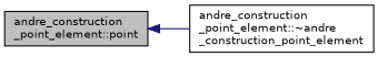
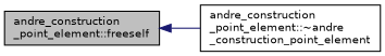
  digraph {
    rankdir=LR
    node [color=black fontname=Helvetica fontsize=10 shape=record style=filled]
-   n1 [fillcolor=grey75 fontcolor=black height=0.2 label="andre_construction\l_point_element::point" width=0.4]
+   n1 [fillcolor=grey75 fontcolor=black height=0.2 label="andre_construction\l_point_element::freeself" width=0.4]
    n2 [fillcolor=white height=0.2 label="andre_construction\l_point_element::~andre\l_construction_point_element" width=0.4]
    n1 -> n2 [color=midnightblue dir=back fontname=Helvetica fontsize=10 labelfontname=Helvetica labelfontsize=10 style=solid]
  }
